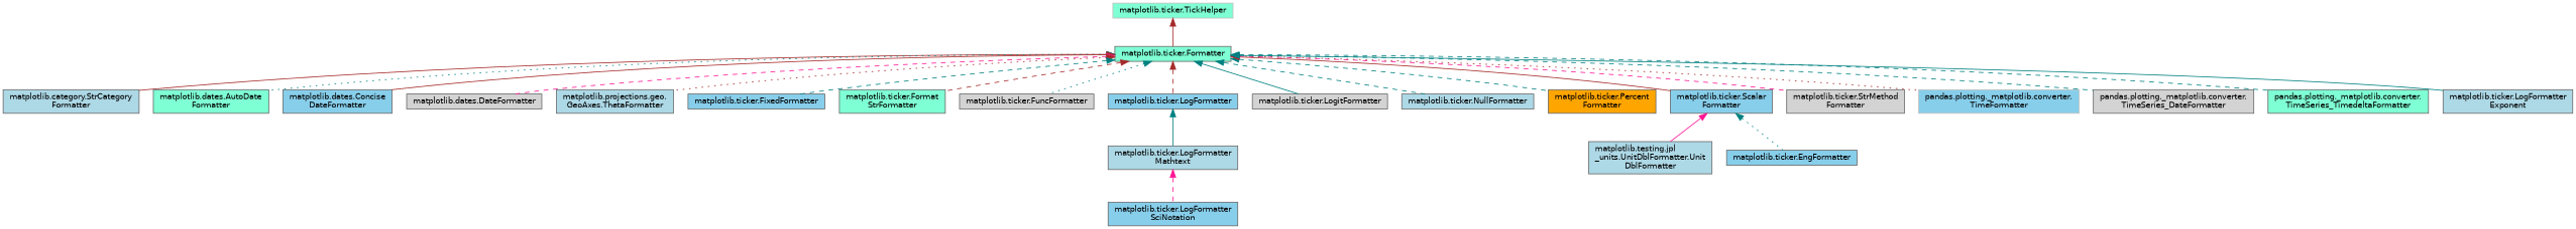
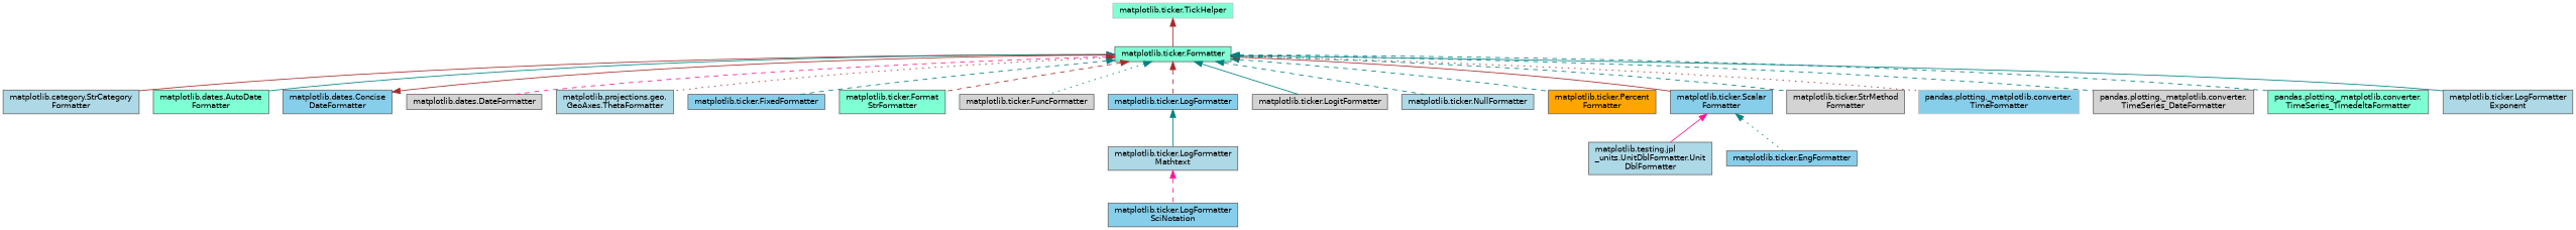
  digraph {
    rankdir=TB
    node [color=gray40 fillcolor=skyblue fontname=Helvetica fontsize=10 shape=box style=filled]
    edge [color=teal dir=back fontname=Helvetica fontsize=10 labelfontname=Helvetica labelfontsize=10 style=dashed]
    n1 [fillcolor=aquamarine fontcolor=black height=0.2 label="matplotlib.ticker.Formatter" width=0.4]
    n2 [fillcolor=lightblue height=0.2 label="matplotlib.category.StrCategory\lFormatter" width=0.4]
    n3 [fillcolor=aquamarine height=0.2 label="matplotlib.dates.AutoDate\lFormatter" width=0.4]
    n4 [height=0.2 label="matplotlib.dates.Concise\lDateFormatter" width=0.4]
    n5 [fillcolor=lightgrey height=0.2 label="matplotlib.dates.DateFormatter" width=0.4]
    n6 [fillcolor=lightblue height=0.2 label="matplotlib.projections.geo.\lGeoAxes.ThetaFormatter" width=0.4]
    n7 [height=0.2 label="matplotlib.ticker.FixedFormatter" width=0.4]
    n8 [fillcolor=aquamarine height=0.2 label="matplotlib.ticker.Format\lStrFormatter" width=0.4]
    n9 [fillcolor=lightgrey height=0.2 label="matplotlib.ticker.FuncFormatter" width=0.4]
    n10 [height=0.2 label="matplotlib.ticker.LogFormatter" width=0.4]
    n11 [fillcolor=lightgrey height=0.2 label="matplotlib.ticker.LogitFormatter" width=0.4]
    n12 [fillcolor=lightblue height=0.2 label="matplotlib.ticker.NullFormatter" width=0.4]
    n13 [fillcolor=orange height=0.2 label="matplotlib.ticker.Percent\lFormatter" width=0.4]
    n14 [height=0.2 label="matplotlib.ticker.Scalar\lFormatter" width=0.4]
    n15 [fillcolor=lightgrey height=0.2 label="matplotlib.ticker.StrMethod\lFormatter" width=0.4]
    n16 [color=grey75 height=0.2 label="pandas.plotting._matplotlib.converter.\lTimeFormatter" width=0.4]
    n17 [fillcolor=lightgrey height=0.2 label="pandas.plotting._matplotlib.converter.\lTimeSeries_DateFormatter" width=0.4]
    n18 [fillcolor=aquamarine height=0.2 label="pandas.plotting._matplotlib.converter.\lTimeSeries_TimedeltaFormatter" width=0.4]
    n19 [fillcolor=lightblue height=0.2 label="matplotlib.ticker.LogFormatter\lExponent" width=0.4]
    n20 [fillcolor=lightblue height=0.2 label="matplotlib.ticker.LogFormatter\lMathtext" width=0.4]
    n21 [fillcolor=lightblue height=0.2 label="matplotlib.testing.jpl\l_units.UnitDblFormatter.Unit\lDblFormatter" width=0.4]
    n22 [height=0.2 label="matplotlib.ticker.EngFormatter" width=0.4]
    n23 [color=grey75 fillcolor=aquamarine height=0.2 label="matplotlib.ticker.TickHelper" width=0.4]
    n24 [height=0.2 label="matplotlib.ticker.LogFormatter\lSciNotation" width=0.4]
    n1 -> n2 [color=brown style=solid]
-   n1 -> n3 [style=dotted]
-   n1 -> n4 [color=brown style=solid]
+   n1 -> n3 [style=solid]
+   n4 -> n1 [color=brown style=solid]
    n1 -> n5 [color=deeppink]
    n1 -> n6 [color=brown style=dotted]
    n1 -> n7
    n1 -> n8 [color=brown]
    n1 -> n9 [style=dotted]
    n1 -> n10 [color=brown]
    n1 -> n11 [style=solid]
    n1 -> n12
    n1 -> n13
    n1 -> n14 [color=brown style=solid]
-   n1 -> n15 [color=deeppink]
+   n1 -> n15
    n1 -> n16 [color=brown style=dotted]
    n1 -> n17
    n1 -> n18
    n1 -> n19 [style=solid]
    n10 -> n20 [style=solid]
    n14 -> n21 [color=deeppink style=solid]
    n14 -> n22 [style=dotted]
    n20 -> n24 [color=deeppink]
    n23 -> n1 [color=brown style=solid]
  }
